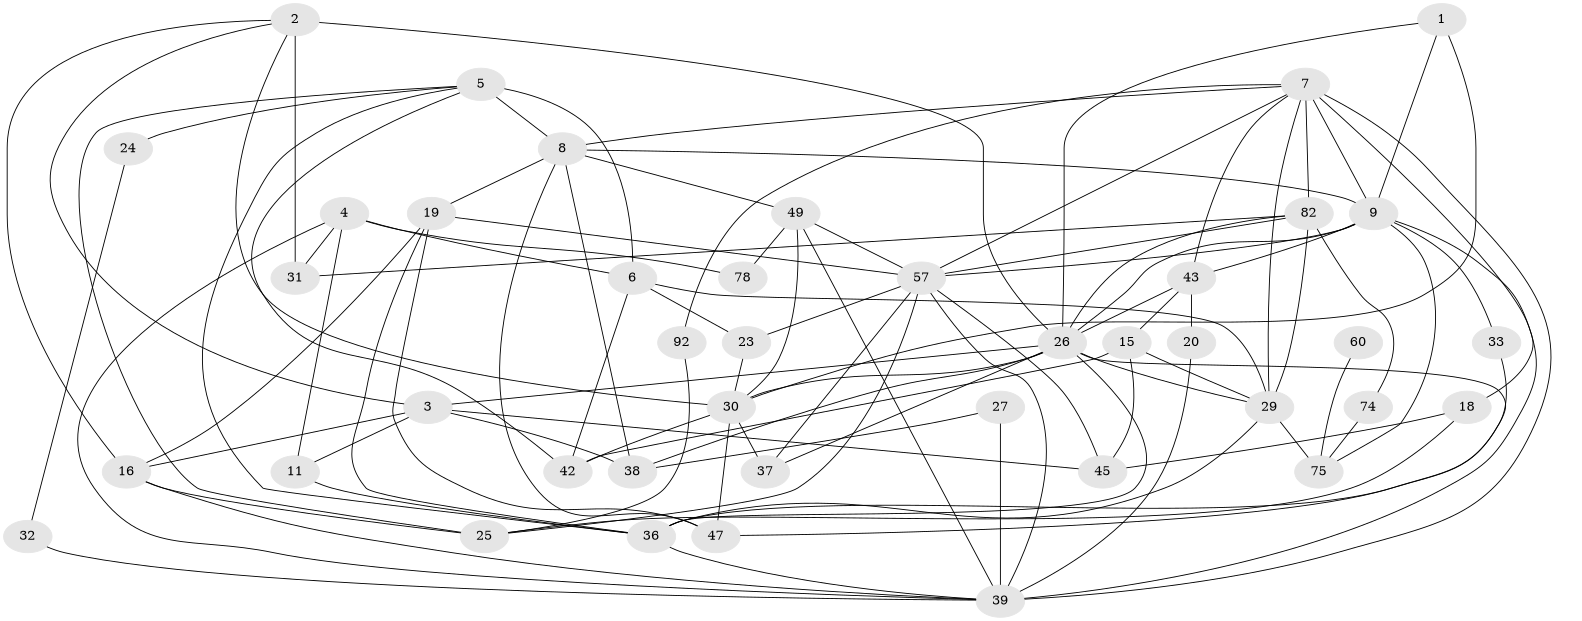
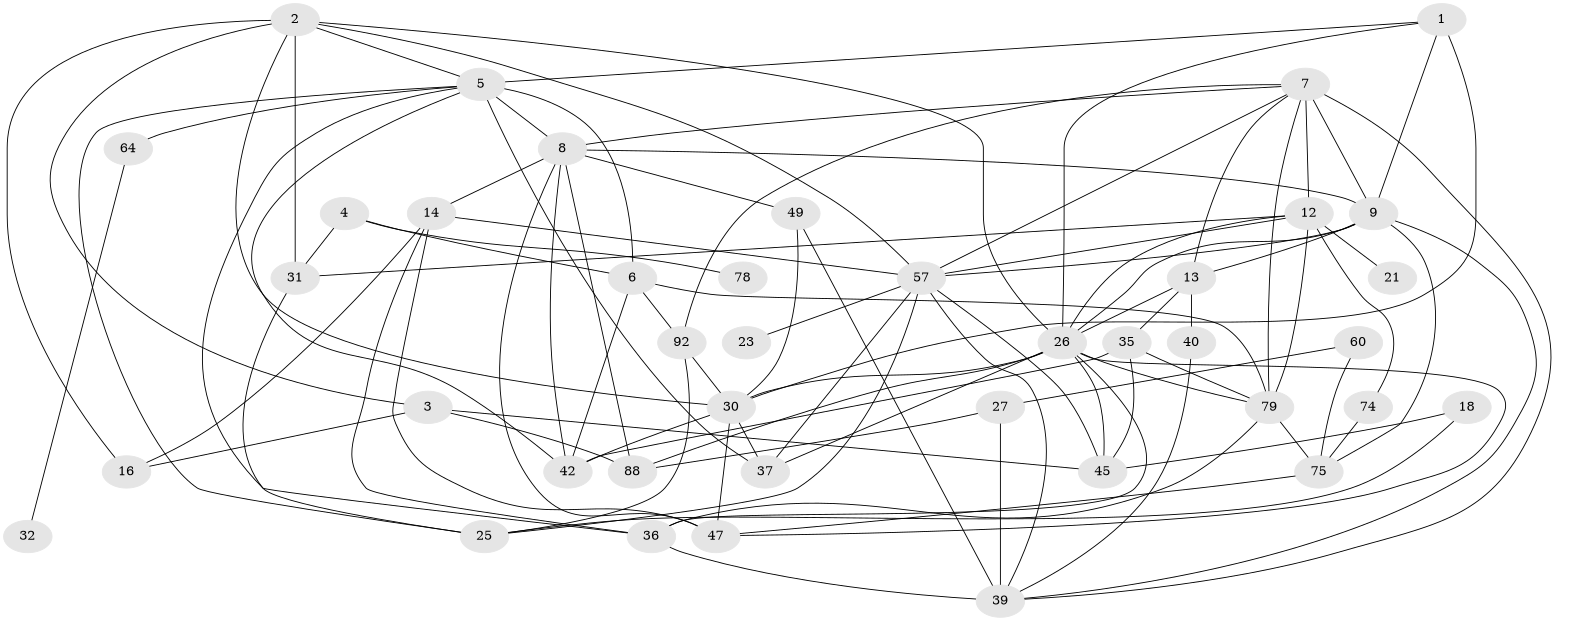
  graph {
    fontname="DejaVu Serif"
    node [color=gray90 fontname="DejaVu Serif" style=filled]
    edge [fontname="DejaVu Serif" weight=1.0]
    1
    5
    9
    26
    30
    6
    8
-   24
+   24 [label=64]
    25
    36
    37
    42
    n13 [label=57]
    39
-   13 [label=43]
-   33
+   13
    n17 [label=75]
-   38
+   38 [label=88]
    n19 [label=45]
-   29
+   29 [label=79]
    n21 [label=47]
    2
    3
    16
    31
-   11
    23
    4
    n29 [label=78]
    n30 [label=92]
-   14 [label=19]
+   14
    n32 [label=49]
    32
    7
-   12 [label=82]
+   12
    18
+   21
    n38 [label=74]
-   15
-   20
+   15 [label=35]
+   20 [label=40]
    n41 [label=60]
    27
+   1 -- 5
    1 -- 9
    1 -- 26 [weight=2.0]
    1 -- 30 [weight=3.0]
    5 -- 6 [weight=2.0]
    5 -- 8 [weight=2.0]
    5 -- 24
    5 -- 25
    5 -- 36
+   5 -- 37
    5 -- 42
    9 -- 26
    9 -- n13 [weight=2.0]
    9 -- 39
    9 -- 13
-   9 -- 33
    9 -- n17
    26 -- 30 [weight=2.0]
    26 -- 36
    26 -- 37
    26 -- 38
-   26 -- 3
+   26 -- n19
    26 -- 29
    26 -- n21
    30 -- 37
    30 -- 42
    30 -- n21
    6 -- 42
    6 -- 29
-   6 -- 23
+   6 -- n30
    8 -- 9 [weight=2.0]
+   8 -- 42
    8 -- 38
    8 -- n21
    8 -- 14
    8 -- n32
    24 -- 32
    36 -- 39
    n13 -- 25
    n13 -- 37
    n13 -- 39
    n13 -- n19
    n13 -- 23
    13 -- 26
    13 -- 15
    13 -- 20 [weight=2.0]
-   33 -- 36
+   n17 -- n21
    29 -- 36
    29 -- n17
+   2 -- 5
    2 -- 26
    2 -- 30
-   n32 -- n13
+   2 -- n13
    2 -- 3
    2 -- 16
    2 -- 31
    3 -- 38
    3 -- n19
    3 -- 16
-   3 -- 11
-   16 -- 25
-   16 -- 39
-   11 -- 36
-   23 -- 30 [weight=2.0]
+   31 -- 25
+   n30 -- 30 [weight=2.0]
    4 -- 6
-   4 -- 39
    4 -- 31
-   4 -- 11
    4 -- n29
    n30 -- 25
    14 -- 36
    14 -- n13
    14 -- n21 [weight=2.0]
    14 -- 16
    n32 -- 30
    n32 -- 39
-   n32 -- n29
-   32 -- 39 [weight=2.0]
    7 -- 9
    7 -- 8
    7 -- n13
    7 -- 39 [weight=3.0]
    7 -- 13
    7 -- 29
    7 -- n30
    7 -- 12
-   7 -- 18
    12 -- 26
    12 -- n13
    12 -- 29
    12 -- 31
+   12 -- 21
    12 -- n38
    18 -- 25
    18 -- n19
    n38 -- n17
    15 -- 42
    15 -- n19
    15 -- 29
    20 -- 39
    n41 -- n17
+   n41 -- 27
    27 -- 39
    27 -- 38
  }
